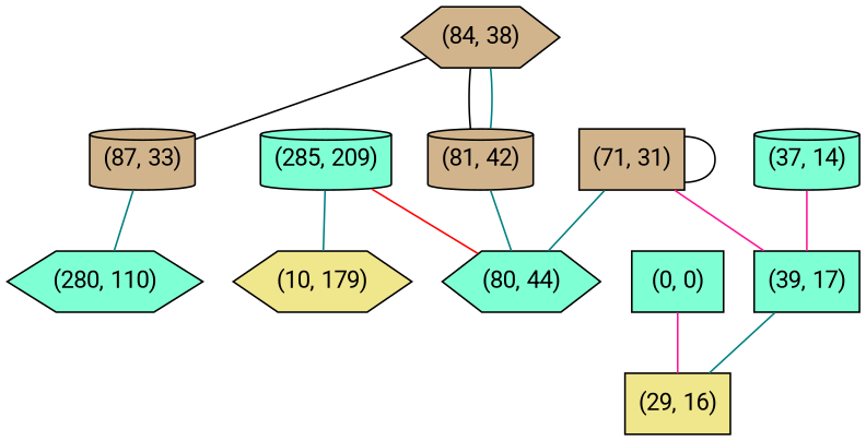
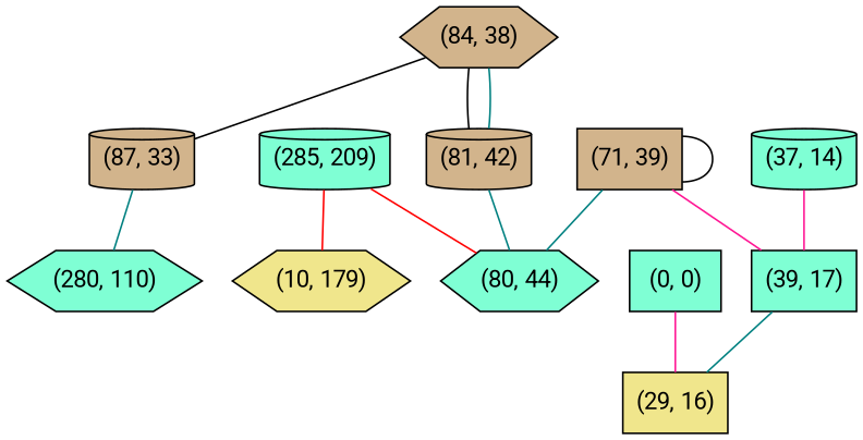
  graph {
    fontname=Roboto
    node [fillcolor=aquamarine fontname=Roboto shape=cylinder style=filled]
    edge [color=teal fontname=Roboto weight=1]
    "(285, 209)"
    "(10, 179)" [fillcolor=khaki shape=hexagon]
    "(80, 44)" [shape=hexagon]
    "(0, 0)" [shape=box]
    "(29, 16)" [fillcolor=khaki shape=box]
    "(84, 38)" [fillcolor=tan shape=hexagon]
    "(81, 42)" [fillcolor=tan]
    "(87, 33)" [fillcolor=tan]
    "(280, 110)" [shape=hexagon]
    n10 [label="(37, 14)"]
    "(39, 17)" [shape=box]
-   "(71, 31)" [fillcolor=tan shape=box]
-   "(285, 209)" -- "(10, 179)"
+   "(71, 31)" [fillcolor=tan shape=box label="(71, 39)"]
+   "(285, 209)" -- "(10, 179)" [color=red]
    "(285, 209)" -- "(80, 44)" [color=red]
    "(0, 0)" -- "(29, 16)" [color=deeppink weight=4]
    "(84, 38)" -- "(81, 42)" [color=black]
    "(84, 38)" -- "(81, 42)"
    "(84, 38)" -- "(87, 33)" [color=black]
    "(81, 42)" -- "(80, 44)"
    "(87, 33)" -- "(280, 110)"
    n10 -- "(39, 17)" [color=deeppink]
    "(39, 17)" -- "(29, 16)"
    "(71, 31)" -- "(80, 44)"
    "(71, 31)" -- "(39, 17)" [color=deeppink]
    "(71, 31)" -- "(71, 31)" [color=black weight=2]
  }
